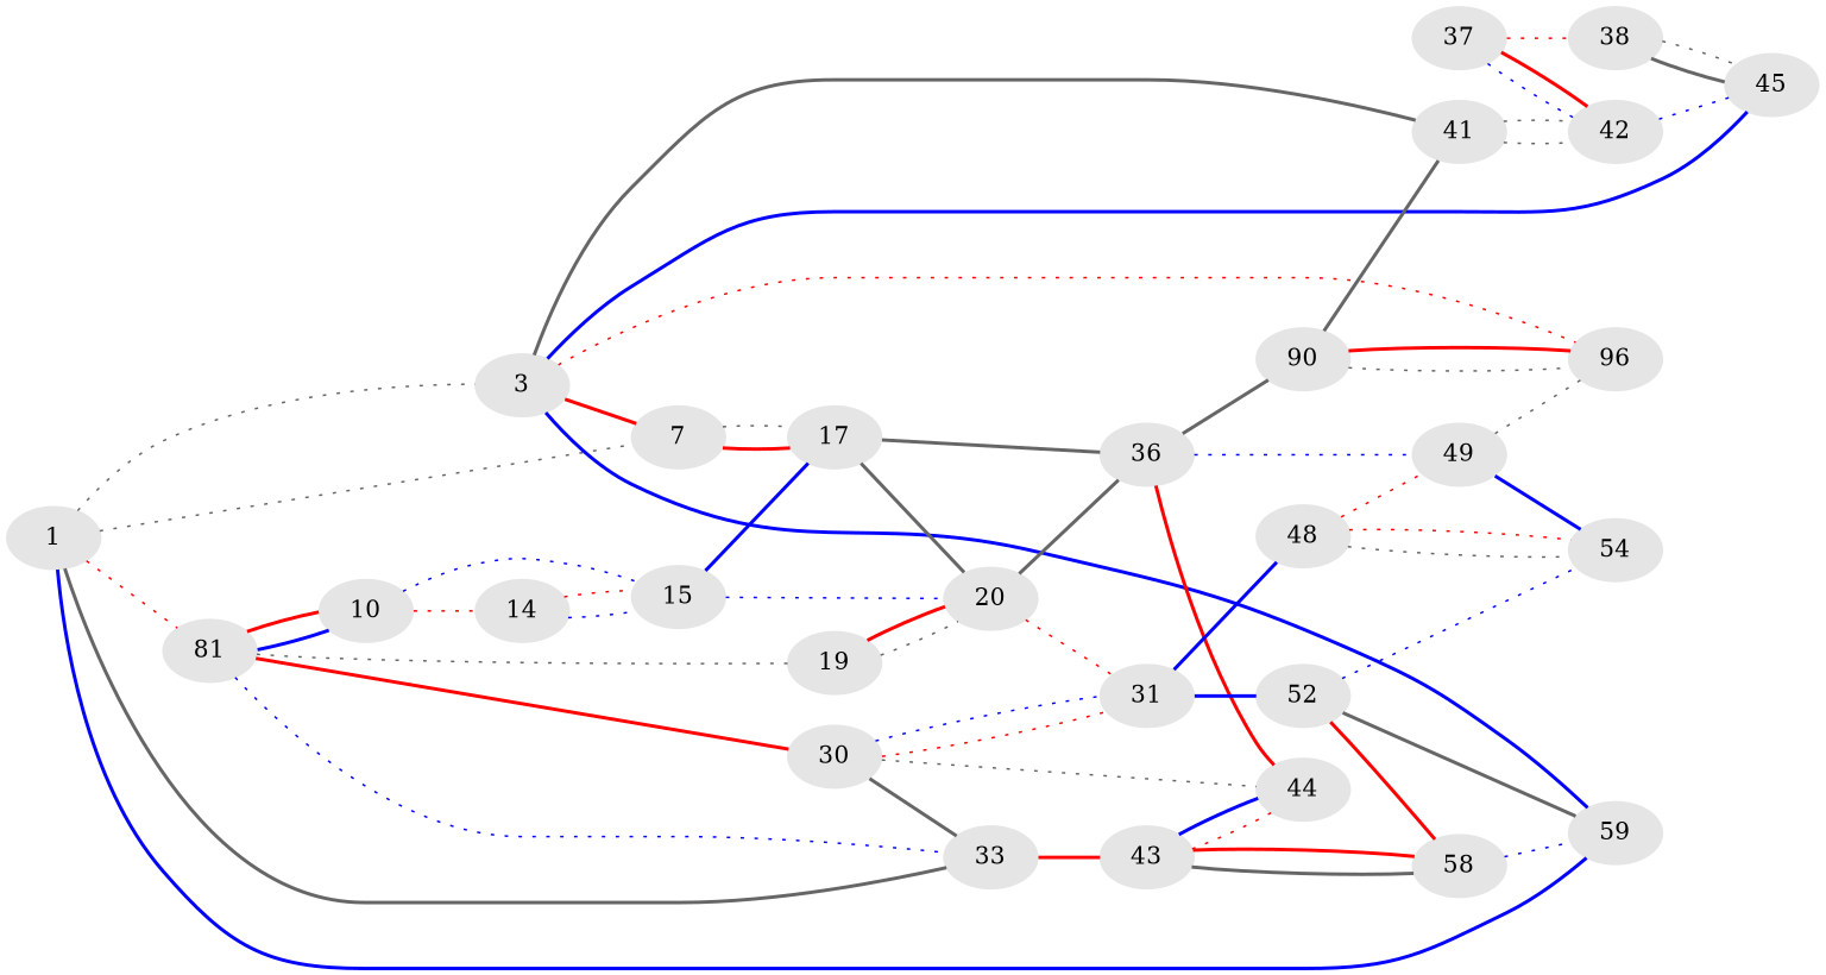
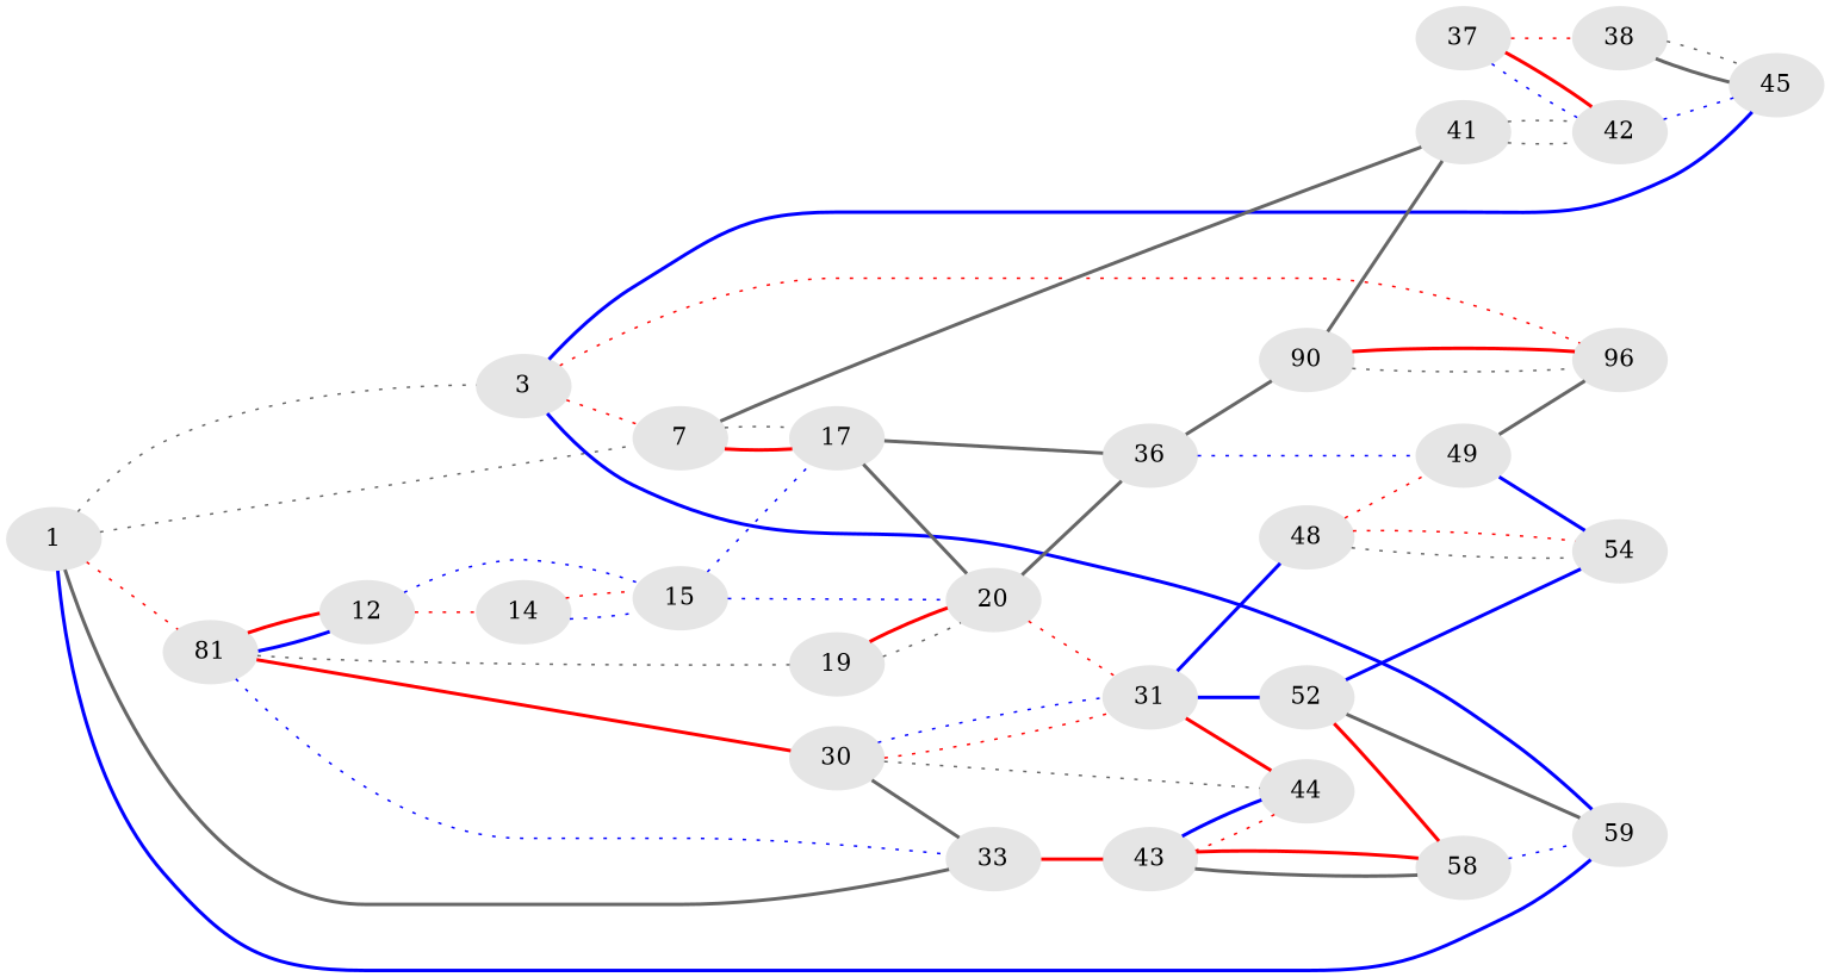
  graph {
    rankdir=LR
    node [color=gray90 style=filled]
    edge [color=gray40 style=dotted]
    1 [super="+6+2"]
    3 [super="+4+46"]
    7 [super="+8"]
    n4 [label=81 super="+28"]
    33 [super="+34"]
    59 [super="+60"]
    41
    45
    n9 [label=96]
    17 [super="+23"]
-   12 [super="+13" label=10]
+   12 [super="+13"]
    19
    30 [super="+35"]
    15 [super="+16"]
    14
    43
    42
    20 [super="+26"]
    36 [super="+39"]
    38
    31 [super="+47"]
    44 [super="+50"]
    n23 [label=90]
    49 [super="+55"]
    37
    48
    52 [super="+53"]
    54
    58
    1 -- 3 [weight=2]
    1 -- 7
    1 -- n4 [color=red]
    1 -- 33 [style=bold]
    1 -- 59 [color=blue style=bold]
-   3 -- 7 [color=red style=bold weight=2]
+   3 -- 7 [color=red weight=2]
    3 -- 59 [color=blue style=bold]
-   3 -- 41 [style=bold]
+   7 -- 41 [style=bold]
    3 -- 45 [color=blue style=bold]
    3 -- n9 [color=red]
    7 -- 17 [color=red style=bold weight=2]
    7 -- 17
    n4 -- 33 [color=blue]
    n4 -- 12 [color=blue style=bold]
    n4 -- 12 [color=red style=bold]
    n4 -- 19
    n4 -- 30 [color=red style=bold]
    33 -- 43 [color=red style=bold]
    41 -- 42
    41 -- 42
    17 -- 20 [style=bold]
    17 -- 36 [style=bold]
    12 -- 15 [color=blue]
    12 -- 14 [color=red]
    19 -- 20
    19 -- 20 [color=red style=bold]
    30 -- 33 [style=bold]
    30 -- 31 [color=red]
    30 -- 31 [color=blue]
    30 -- 44
-   15 -- 17 [color=blue style=bold]
+   15 -- 17 [color=blue]
    15 -- 20 [color=blue]
    14 -- 15 [color=blue]
    14 -- 15 [color=red]
    43 -- 44 [color=red]
    43 -- 44 [color=blue style=bold]
    43 -- 58 [style=bold]
    43 -- 58 [color=red style=bold]
    42 -- 45 [color=blue]
    20 -- 36 [style=bold]
    20 -- 31 [color=red]
    36 -- n23 [style=bold]
    36 -- 49 [color=blue]
    38 -- 45 [style=bold]
    38 -- 45
-   36 -- 44 [color=red style=bold]
+   31 -- 44 [color=red style=bold]
    31 -- 48 [color=blue style=bold]
    31 -- 52 [color=blue style=bold]
    n23 -- 41 [style=bold]
    n23 -- n9
    n23 -- n9 [color=red style=bold]
-   49 -- n9
+   49 -- n9 [style=bold]
    49 -- 54 [color=blue style=bold]
    37 -- 42 [color=blue]
    37 -- 42 [color=red style=bold]
    37 -- 38 [color=red]
    48 -- 49 [color=red]
    48 -- 54
    48 -- 54 [color=red]
    52 -- 59 [style=bold]
-   52 -- 54 [color=blue]
+   52 -- 54 [color=blue style=bold]
    52 -- 58 [color=red style=bold]
    58 -- 59 [color=blue]
  }
